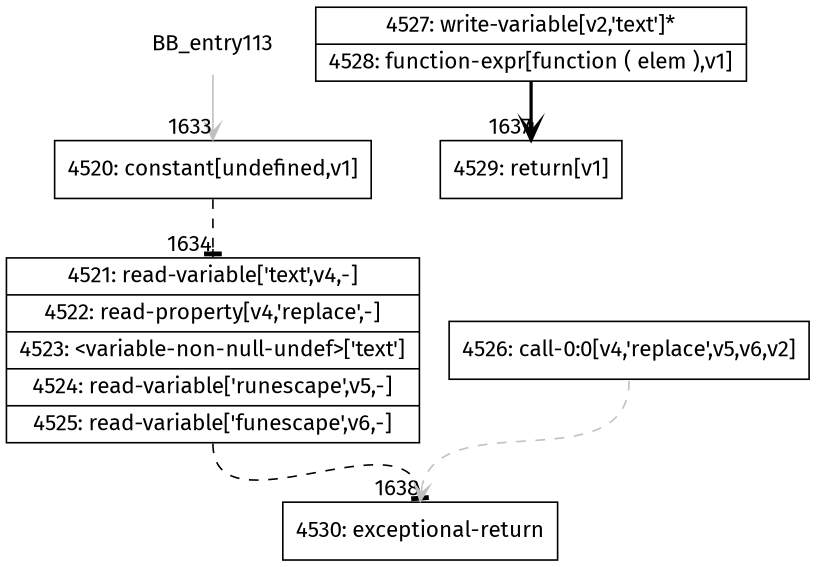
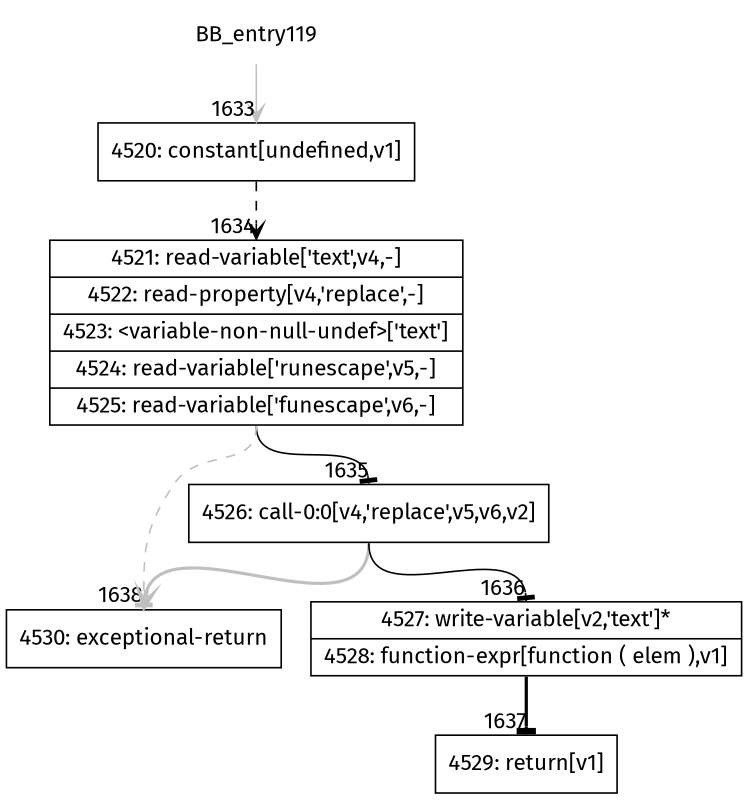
  digraph {
    fontname="Fira Sans"
    rankdir=TD
    node [fontname="Fira Sans" shape=record]
    edge [arrowhead=tee fontname="Fira Sans" headport=n style=solid tailport=s]
-   BB_entry113 [shape=none]
+   BB_entry113 [shape=none label=BB_entry119]
    n2 [label="{4520: constant[undefined,v1]}"]
    n3 [label="{4521: read-variable['text',v4,-]|4522: read-property[v4,'replace',-]|4523: \<variable-non-null-undef\>['text']|4524: read-variable['runescape',v5,-]|4525: read-variable['funescape',v6,-]}"]
    n4 [label="{4526: call-0:0[v4,'replace',v5,v6,v2]}"]
    n5 [label="{4530: exceptional-return}"]
    n6 [label="{4527: write-variable[v2,'text']*|4528: function-expr[function ( elem ),v1]}"]
    n7 [label="{4529: return[v1]}"]
    BB_entry113 -> n2 [arrowhead=vee color=gray headlabel="    1633"]
-   n2 -> n3 [headlabel="      1634" style=dashed]
-   n3 -> n5 [color=black headlabel="      1638" style=dashed]
-   n4 -> n5 [arrowhead=vee color=gray style=dashed]
-   n6 -> n7 [arrowhead=vee headlabel="      1637" style=bold]
+   n2 -> n3 [arrowhead=vee headlabel="      1634" style=dashed]
+   n3 -> n4 [headlabel="      1635"]
+   n3 -> n5 [color=gray headlabel="      1638" style=dashed]
+   n4 -> n5 [arrowhead=vee color=gray style=bold]
+   n4 -> n6 [headlabel="      1636"]
+   n6 -> n7 [headlabel="      1637" style=bold]
  }
